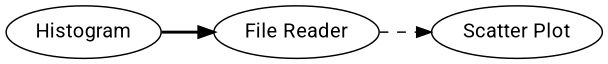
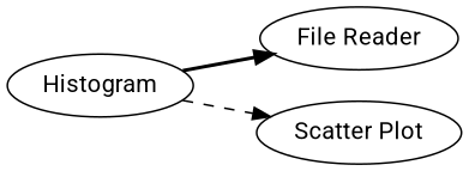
  digraph {
    fontname=Roboto
    rankdir=LR
    node [fontname=Roboto]
    edge [fontname=Roboto]
    n1 [label="File Reader"]
    n2 [label="Scatter Plot"]
    n3 [label=Histogram]
-   n1 -> n2 [style=dashed]
+   n3 -> n2 [style=dashed]
    n3 -> n1 [style=bold]
  }
